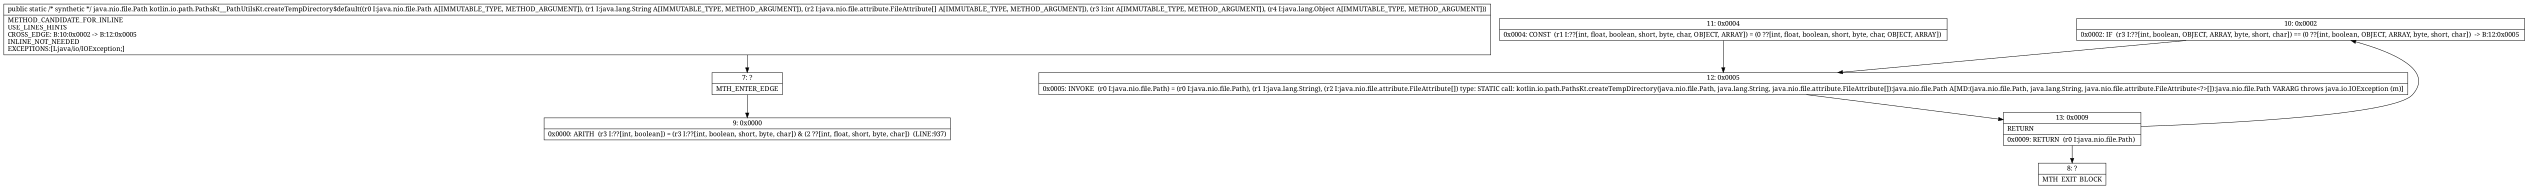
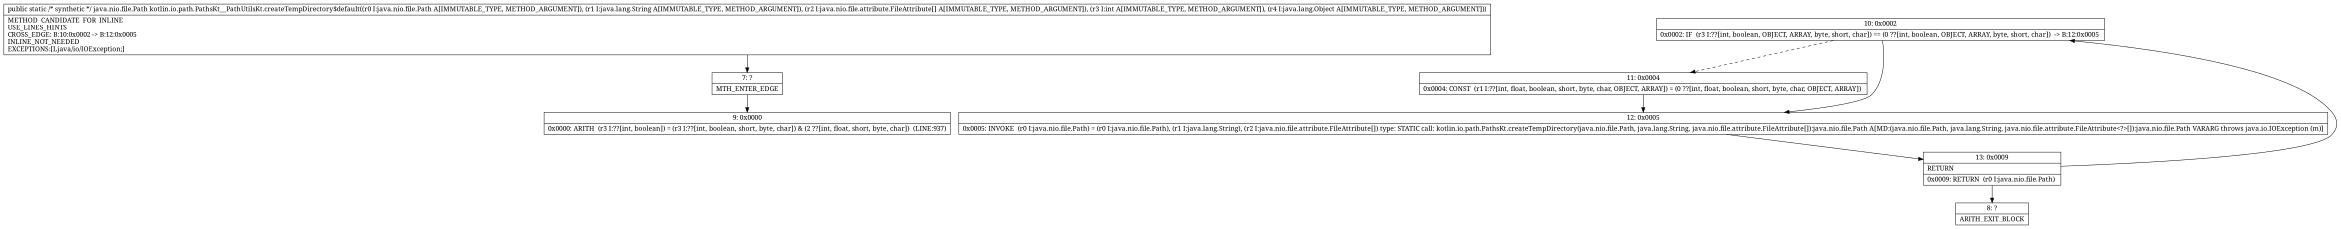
  digraph {
    fontname="Noto Serif"
    node [fontname="Noto Serif" shape=record]
    edge [fontname="Noto Serif"]
    n1 [label="{7\:\ ?|MTH_ENTER_EDGE\l}"]
    n2 [label="{9\:\ 0x0000|0x0000: ARITH  (r3 I:??[int, boolean]) = (r3 I:??[int, boolean, short, byte, char]) & (2 ??[int, float, short, byte, char])  (LINE:937)\l}"]
    n3 [label="{10\:\ 0x0002|0x0002: IF  (r3 I:??[int, boolean, OBJECT, ARRAY, byte, short, char]) == (0 ??[int, boolean, OBJECT, ARRAY, byte, short, char])  \-\> B:12:0x0005 \l}"]
    n4 [label="{11\:\ 0x0004|0x0004: CONST  (r1 I:??[int, float, boolean, short, byte, char, OBJECT, ARRAY]) = (0 ??[int, float, boolean, short, byte, char, OBJECT, ARRAY]) \l}"]
    n5 [label="{12\:\ 0x0005|0x0005: INVOKE  (r0 I:java.nio.file.Path) = (r0 I:java.nio.file.Path), (r1 I:java.lang.String), (r2 I:java.nio.file.attribute.FileAttribute[]) type: STATIC call: kotlin.io.path.PathsKt.createTempDirectory(java.nio.file.Path, java.lang.String, java.nio.file.attribute.FileAttribute[]):java.nio.file.Path A[MD:(java.nio.file.Path, java.lang.String, java.nio.file.attribute.FileAttribute\<?\>[]):java.nio.file.Path VARARG throws java.io.IOException (m)]\l}"]
    n6 [label="{13\:\ 0x0009|RETURN\l|0x0009: RETURN  (r0 I:java.nio.file.Path) \l}"]
-   n7 [label="{8\:\ ?|MTH_EXIT_BLOCK\l}"]
+   n7 [label="{8\:\ ?|ARITH_EXIT_BLOCK\l}"]
    n8 [label="{public static \/* synthetic *\/ java.nio.file.Path kotlin.io.path.PathsKt__PathUtilsKt.createTempDirectory$default((r0 I:java.nio.file.Path A[IMMUTABLE_TYPE, METHOD_ARGUMENT]), (r1 I:java.lang.String A[IMMUTABLE_TYPE, METHOD_ARGUMENT]), (r2 I:java.nio.file.attribute.FileAttribute[] A[IMMUTABLE_TYPE, METHOD_ARGUMENT]), (r3 I:int A[IMMUTABLE_TYPE, METHOD_ARGUMENT]), (r4 I:java.lang.Object A[IMMUTABLE_TYPE, METHOD_ARGUMENT]))  | METHOD_CANDIDATE_FOR_INLINE\lUSE_LINES_HINTS\lCROSS_EDGE: B:10:0x0002 \-\> B:12:0x0005\lINLINE_NOT_NEEDED\lEXCEPTIONS:[Ljava\/io\/IOException;]\l}"]
    n1 -> n2
+   n3 -> n4 [style=dashed]
    n3 -> n5
    n4 -> n5
    n5 -> n6
    n6 -> n3
    n6 -> n7
    n8 -> n1
  }
